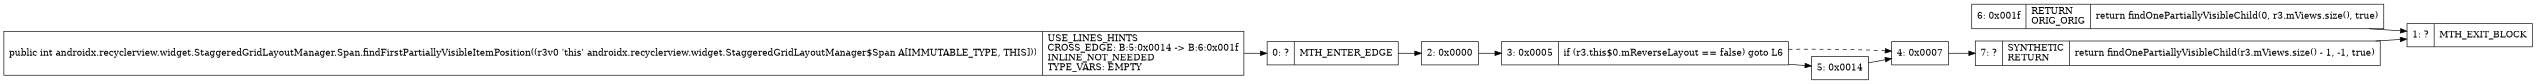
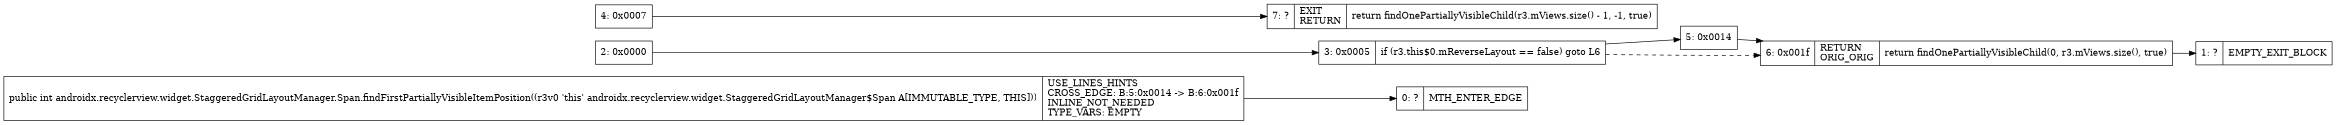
  digraph {
    rankdir=LR
    node [shape=record]
    n1 [label="{0\:\ ?|MTH_ENTER_EDGE\l}"]
    n2 [label="{2\:\ 0x0000}"]
    n3 [label="{3\:\ 0x0005|if (r3.this$0.mReverseLayout == false) goto L6\l}"]
    n4 [label="{4\:\ 0x0007}"]
    n5 [label="{5\:\ 0x0014}"]
-   n6 [label="{7\:\ ?|SYNTHETIC\lRETURN\l|return findOnePartiallyVisibleChild(r3.mViews.size() \- 1, \-1, true)\l}"]
+   n6 [label="{7\:\ ?|EXIT\lRETURN\l|return findOnePartiallyVisibleChild(r3.mViews.size() \- 1, \-1, true)\l}"]
    n7 [label="{6\:\ 0x001f|RETURN\lORIG_ORIG\l|return findOnePartiallyVisibleChild(0, r3.mViews.size(), true)\l}"]
-   n8 [label="{1\:\ ?|MTH_EXIT_BLOCK\l}"]
+   n8 [label="{1\:\ ?|EMPTY_EXIT_BLOCK\l}"]
    n9 [label="{public int androidx.recyclerview.widget.StaggeredGridLayoutManager.Span.findFirstPartiallyVisibleItemPosition((r3v0 'this' androidx.recyclerview.widget.StaggeredGridLayoutManager$Span A[IMMUTABLE_TYPE, THIS]))  | USE_LINES_HINTS\lCROSS_EDGE: B:5:0x0014 \-\> B:6:0x001f\lINLINE_NOT_NEEDED\lTYPE_VARS: EMPTY\l}"]
-   n1 -> n2
    n2 -> n3
-   n3 -> n4 [style=dashed]
+   n3 -> n7 [style=dashed]
    n3 -> n5
    n4 -> n6
-   n5 -> n4
-   n6 -> n8
+   n5 -> n7
    n7 -> n8
    n9 -> n1
  }
